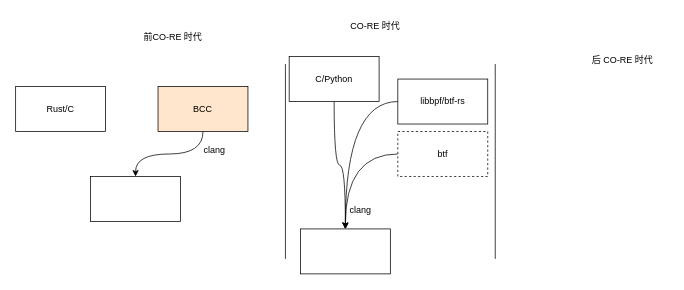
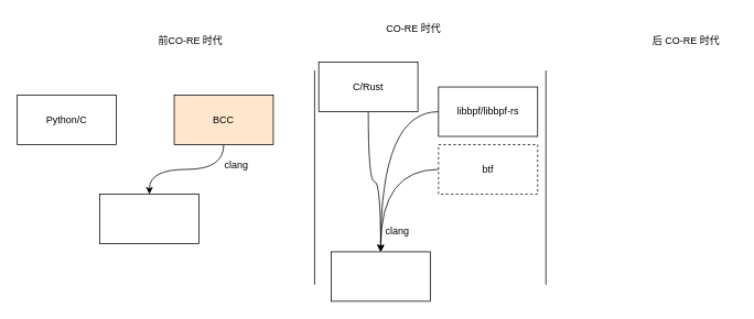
  <mxCell id="0" />
  <mxCell id="1" parent="0" />
  <mxCell id="2" value="" style="endArrow=none;html=1;rounded=0;" edge="1" parent="1"><mxGeometry width="50" height="50" relative="1" as="geometry"><mxPoint x="380" y="345" as="sourcePoint" /><mxPoint x="380" y="85" as="targetPoint" /></mxGeometry></mxCell>
  <mxCell id="3" value="前CO-RE 时代" style="text;html=1;strokeColor=none;fillColor=none;align=center;verticalAlign=middle;whiteSpace=wrap;rounded=0;" vertex="1" parent="1"><mxGeometry x="170" y="35" width="120" height="30" as="geometry" /></mxCell>
  <mxCell id="4" value="CO-RE 时代" style="text;html=1;strokeColor=none;fillColor=none;align=center;verticalAlign=middle;whiteSpace=wrap;rounded=0;" vertex="1" parent="1"><mxGeometry x="440" y="20" width="120" height="30" as="geometry" /></mxCell>
- <mxCell id="5" value="后 CO-RE 时代" style="text;html=1;strokeColor=none;fillColor=none;align=center;verticalAlign=middle;whiteSpace=wrap;rounded=0;" vertex="1" parent="1"><mxGeometry x="770" y="65" width="120" height="30" as="geometry" /></mxCell>
+ <mxCell id="5" value="后 CO-RE 时代" style="text;html=1;strokeColor=none;fillColor=none;align=center;verticalAlign=middle;whiteSpace=wrap;rounded=0;" vertex="1" parent="1"><mxGeometry x="770" y="35" width="120" height="30" as="geometry" /></mxCell>
  <mxCell id="6" value="" style="endArrow=none;html=1;rounded=0;" edge="1" parent="1"><mxGeometry width="50" height="50" relative="1" as="geometry"><mxPoint x="660" y="345" as="sourcePoint" /><mxPoint x="660" y="85" as="targetPoint" /></mxGeometry></mxCell>
  <mxCell id="7" style="edgeStyle=orthogonalEdgeStyle;rounded=0;orthogonalLoop=1;jettySize=auto;html=1;curved=1;" edge="1" parent="1" source="8" target="11"><mxGeometry relative="1" as="geometry" /></mxCell>
  <mxCell id="8" value="BCC" style="rounded=0;whiteSpace=wrap;html=1;fillColor=#ffe6cc;" vertex="1" parent="1"><mxGeometry x="210" y="115" width="120" height="60" as="geometry" /></mxCell>
  <mxCell id="9" value="" style="rounded=0;whiteSpace=wrap;html=1;" vertex="1" parent="1"><mxGeometry x="120" y="235" width="120" height="60" as="geometry" /></mxCell>
- <mxCell id="10" value="Rust/C" style="rounded=0;whiteSpace=wrap;html=1;" vertex="1" parent="1"><mxGeometry y="115" width="120" height="60" as="geometry" x="20" /></mxCell>
+ <mxCell id="10" value="Python/C" style="rounded=0;whiteSpace=wrap;html=1;" vertex="1" parent="1"><mxGeometry y="115" width="120" height="60" as="geometry" x="20" /></mxCell>
  <mxCell id="11" value="" style="shape=image;verticalLabelPosition=bottom;labelBackgroundColor=default;verticalAlign=top;aspect=fixed;imageAspect=0;image=https://upload.wikimedia.org/wikipedia/commons/thumb/b/b0/EBPF_logo.png/120px-EBPF_logo.png;" vertex="1" parent="1"><mxGeometry x="120" y="235" width="120" height="42" as="geometry" /></mxCell>
  <mxCell id="12" style="edgeStyle=orthogonalEdgeStyle;rounded=0;orthogonalLoop=1;jettySize=auto;html=1;entryX=0.5;entryY=0;entryDx=0;entryDy=0;curved=1;" edge="1" parent="1" source="13" target="16"><mxGeometry relative="1" as="geometry" /></mxCell>
- <mxCell id="13" value="libbpf/btf-rs" style="rounded=0;whiteSpace=wrap;html=1;" vertex="1" parent="1"><mxGeometry x="530" y="105" width="120" height="60" as="geometry" /></mxCell>
+ <mxCell id="13" value="libbpf/libbpf-rs" style="rounded=0;whiteSpace=wrap;html=1;" vertex="1" parent="1"><mxGeometry x="530" y="105" width="120" height="60" as="geometry" /></mxCell>
  <mxCell id="14" style="edgeStyle=orthogonalEdgeStyle;rounded=0;orthogonalLoop=1;jettySize=auto;html=1;curved=1;" edge="1" parent="1" source="15" target="16"><mxGeometry relative="1" as="geometry" /></mxCell>
- <mxCell id="15" value="C/Python" style="rounded=0;whiteSpace=wrap;html=1;" vertex="1" parent="1"><mxGeometry x="385" y="75" width="120" height="60" as="geometry" /></mxCell>
+ <mxCell id="15" value="C/Rust" style="rounded=0;whiteSpace=wrap;html=1;" vertex="1" parent="1"><mxGeometry x="385" y="75" width="120" height="60" as="geometry" /></mxCell>
  <mxCell id="16" value="" style="rounded=0;whiteSpace=wrap;html=1;" vertex="1" parent="1"><mxGeometry x="400" y="305" width="120" height="60" as="geometry" /></mxCell>
  <mxCell id="17" value="" style="shape=image;verticalLabelPosition=bottom;labelBackgroundColor=default;verticalAlign=top;aspect=fixed;imageAspect=0;image=https://upload.wikimedia.org/wikipedia/commons/thumb/b/b0/EBPF_logo.png/120px-EBPF_logo.png;" vertex="1" parent="1"><mxGeometry x="400" y="305" width="120" height="42" as="geometry" /></mxCell>
  <mxCell id="18" value="clang" style="text;html=1;align=center;verticalAlign=middle;resizable=0;points=[];autosize=1;strokeColor=none;fillColor=none;" vertex="1" parent="1"><mxGeometry x="260" y="185" width="50" height="30" as="geometry" /></mxCell>
  <mxCell id="19" style="edgeStyle=orthogonalEdgeStyle;rounded=0;orthogonalLoop=1;jettySize=auto;html=1;entryX=0.5;entryY=0;entryDx=0;entryDy=0;curved=1;" edge="1" parent="1" source="20" target="16"><mxGeometry relative="1" as="geometry" /></mxCell>
  <mxCell id="20" value="btf" style="rounded=0;whiteSpace=wrap;html=1;dashed=1;" vertex="1" parent="1"><mxGeometry x="530" y="175" width="120" height="60" as="geometry" /></mxCell>
  <mxCell id="21" value="clang" style="text;html=1;align=center;verticalAlign=middle;resizable=0;points=[];autosize=1;strokeColor=none;fillColor=none;" vertex="1" parent="1"><mxGeometry x="455" y="265" width="50" height="30" as="geometry" /></mxCell>
